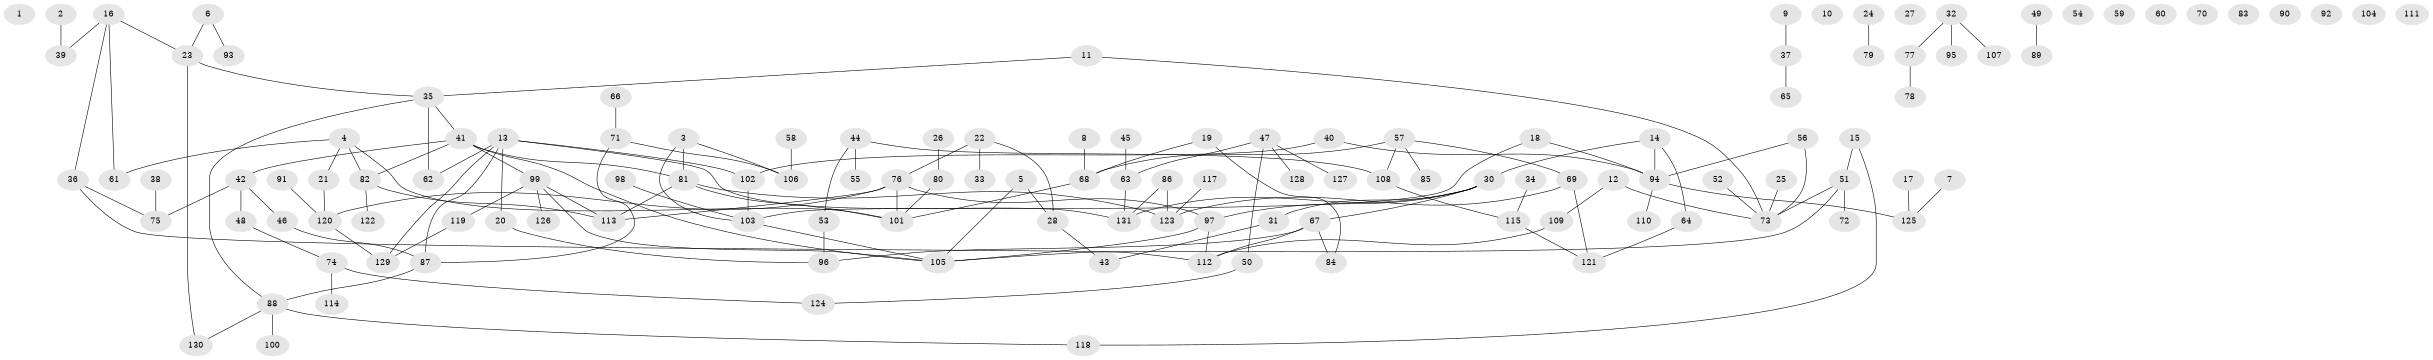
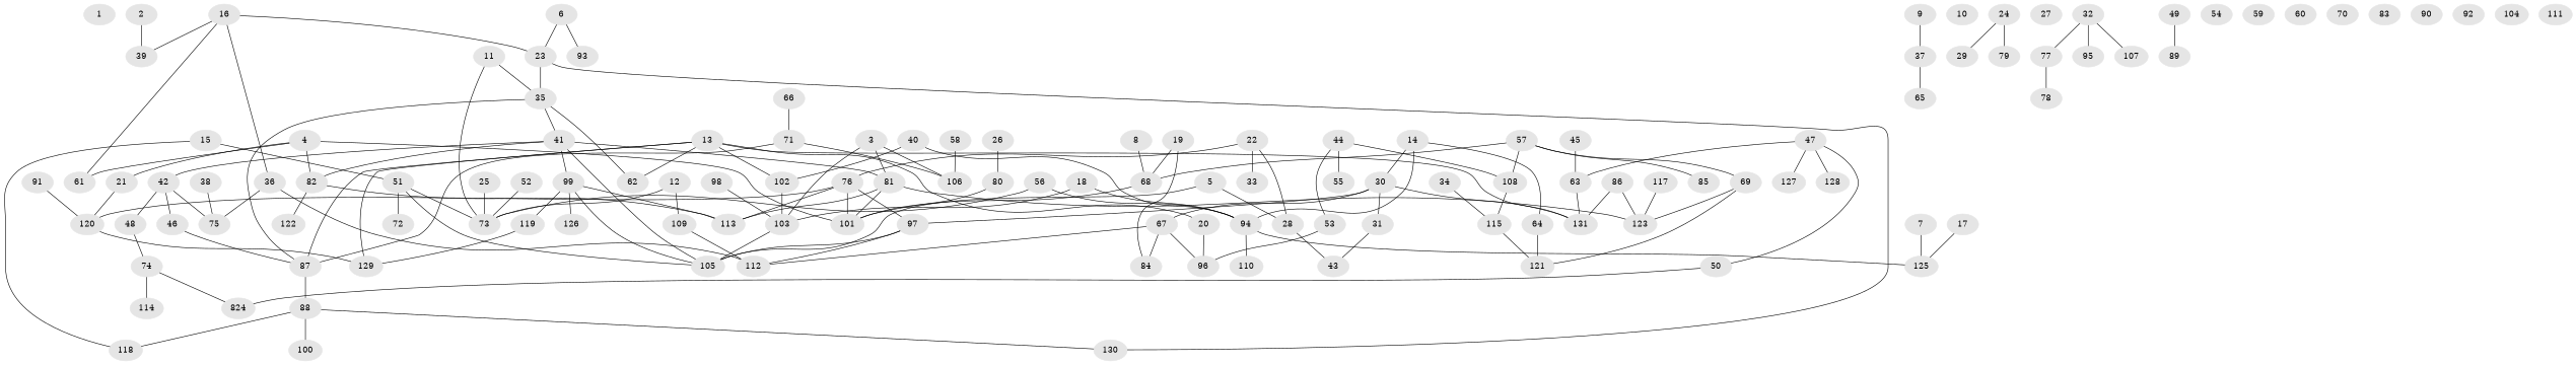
  graph {
    node [color=gray90 style=filled]
    1
    2
    39
    3
    81
    103
    106
    101
    123
    113
    105
    4
    21
    61
    82
    120
    122
    5
    28
    43
    6
    23
    93
    35
    130
    7
    125
    8
    68
    9
    37
    65
    10
    11
    73
    62
    87
    41
    12
    109
    112
    13
    20
    102
    129
    131
    96
    88
    14
    30
    64
    94
    31
    67
    97
    121
    110
    15
    51
    118
    72
    16
    36
    75
    17
    18
    19
    84
    22
    33
    76
    24
+   29
    79
    25
    26
    80
    27
    32
    77
    95
    107
    78
    34
    115
    66
    71
    42
    99
    38
    40
    46
    48
    119
    126
    74
    44
    53
    55
    108
    45
    63
    47
    50
    127
    128
-   124
+   124 [label=824]
    114
    49
    89
    52
    54
    56
    57
    69
    85
    58
    59
    60
    70
    83
    86
    100
    90
    91
    92
    98
    104
    111
    117
    2 -- 39
    3 -- 81
    3 -- 103
    3 -- 106
    81 -- 101
    81 -- 123
    81 -- 113
    103 -- 105
    4 -- 101
    4 -- 21
    4 -- 61
    4 -- 82
    21 -- 120
    82 -- 113
    82 -- 122
    120 -- 129
    5 -- 105
    5 -- 28
    28 -- 43
    6 -- 23
    6 -- 93
    23 -- 35
    23 -- 130
    35 -- 62
-   35 -- 88
+   35 -- 87
    35 -- 41
    7 -- 125
    8 -- 68
    68 -- 101
    9 -- 37
    37 -- 65
    11 -- 35
    11 -- 73
    87 -- 88
    41 -- 81
    41 -- 105
    41 -- 82
    41 -- 42
    41 -- 99
    12 -- 73
    12 -- 109
    109 -- 112
    13 -- 62
    13 -- 87
    13 -- 20
    13 -- 102
    13 -- 129
    13 -- 131
    20 -- 96
    102 -- 103
    88 -- 130
    88 -- 118
    88 -- 100
    14 -- 30
    14 -- 64
    14 -- 94
    30 -- 131
    30 -- 31
    30 -- 67
    30 -- 97
    64 -- 121
    94 -- 125
    94 -- 110
    31 -- 43
    67 -- 112
    67 -- 96
    67 -- 84
    97 -- 105
    97 -- 112
    15 -- 51
    15 -- 118
    51 -- 105
    51 -- 73
    51 -- 72
    16 -- 39
    16 -- 61
    16 -- 23
    16 -- 36
    36 -- 112
    36 -- 75
    17 -- 125
    18 -- 103
    18 -- 94
    19 -- 68
    19 -- 84
    22 -- 28
    22 -- 33
    22 -- 76
    76 -- 101
    76 -- 113
    76 -- 120
    76 -- 97
+   24 -- 29
    24 -- 79
    25 -- 73
    26 -- 80
    80 -- 101
    32 -- 77
    32 -- 95
    32 -- 107
    77 -- 78
    34 -- 115
    115 -- 121
    66 -- 71
    71 -- 106
    71 -- 87
    42 -- 75
    42 -- 46
    42 -- 48
    99 -- 113
    99 -- 105
    99 -- 119
    99 -- 126
    38 -- 75
    40 -- 102
    40 -- 94
    46 -- 87
    48 -- 74
    119 -- 129
    74 -- 124
    74 -- 114
    44 -- 53
    44 -- 55
    44 -- 108
    53 -- 96
    108 -- 115
    45 -- 63
    63 -- 131
    47 -- 63
    47 -- 50
    47 -- 127
    47 -- 128
    50 -- 124
    49 -- 89
    52 -- 73
    56 -- 73
    56 -- 94
    57 -- 68
    57 -- 108
    57 -- 69
    57 -- 85
    69 -- 123
    69 -- 121
    58 -- 106
    86 -- 123
    86 -- 131
    91 -- 120
    98 -- 103
    117 -- 123
  }
